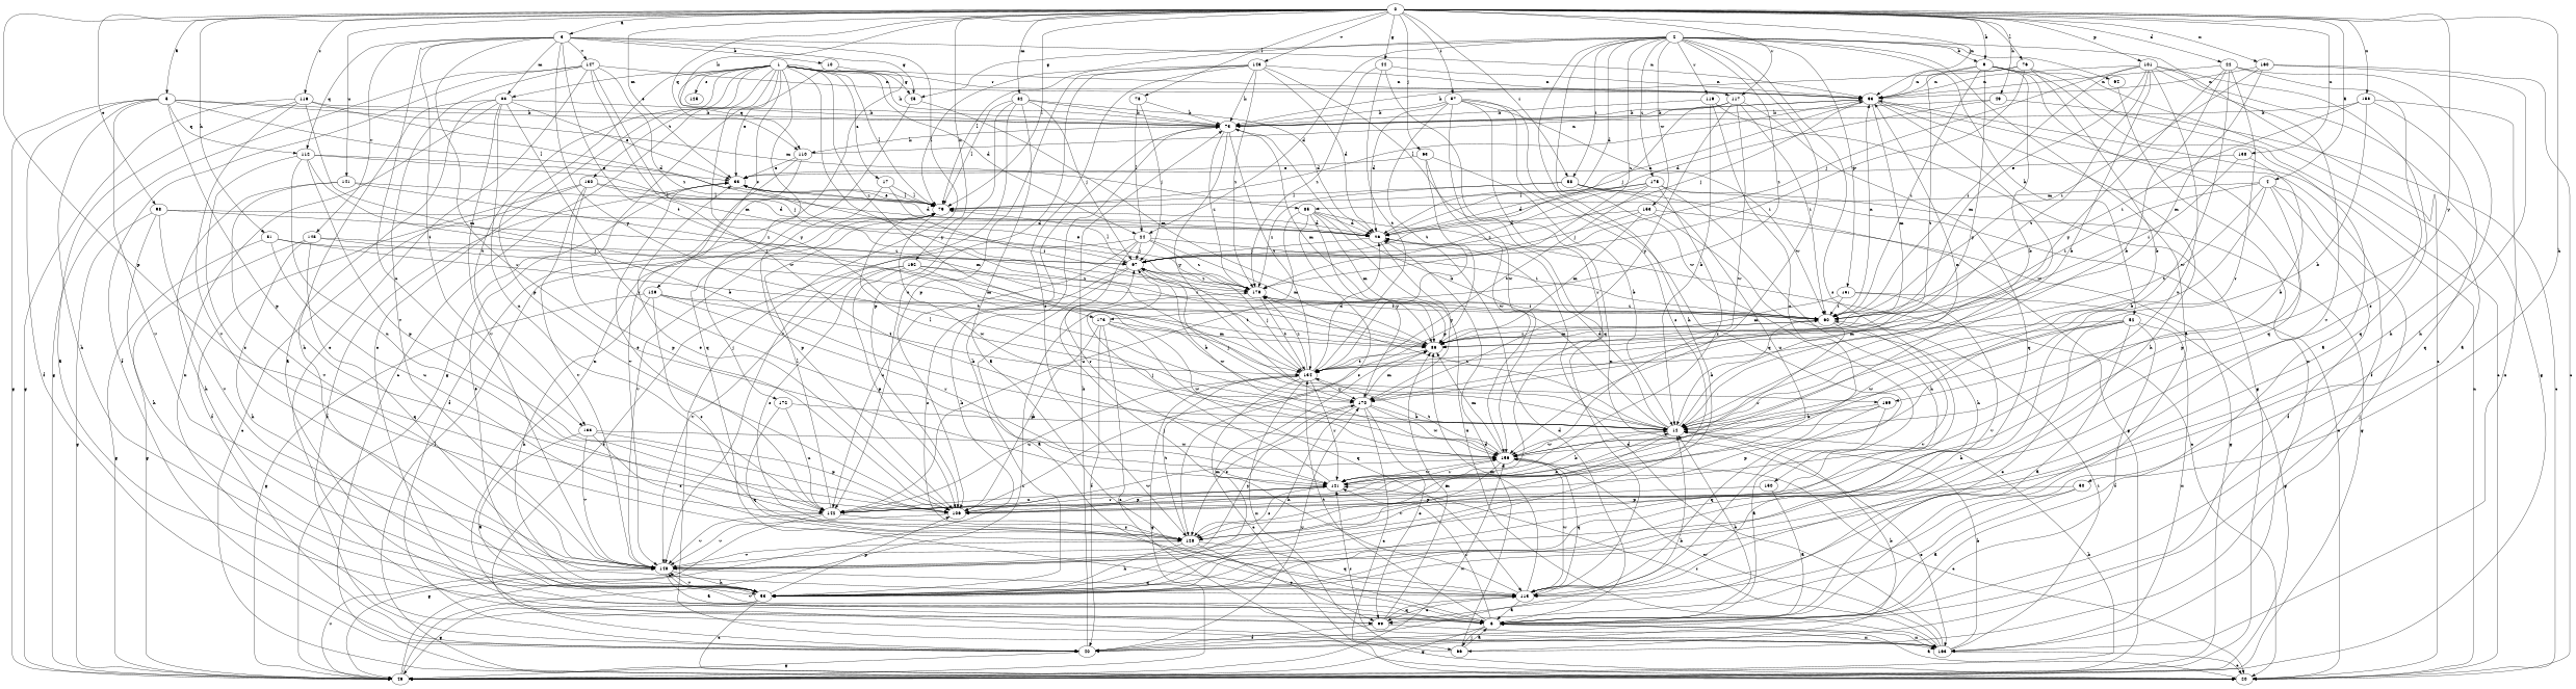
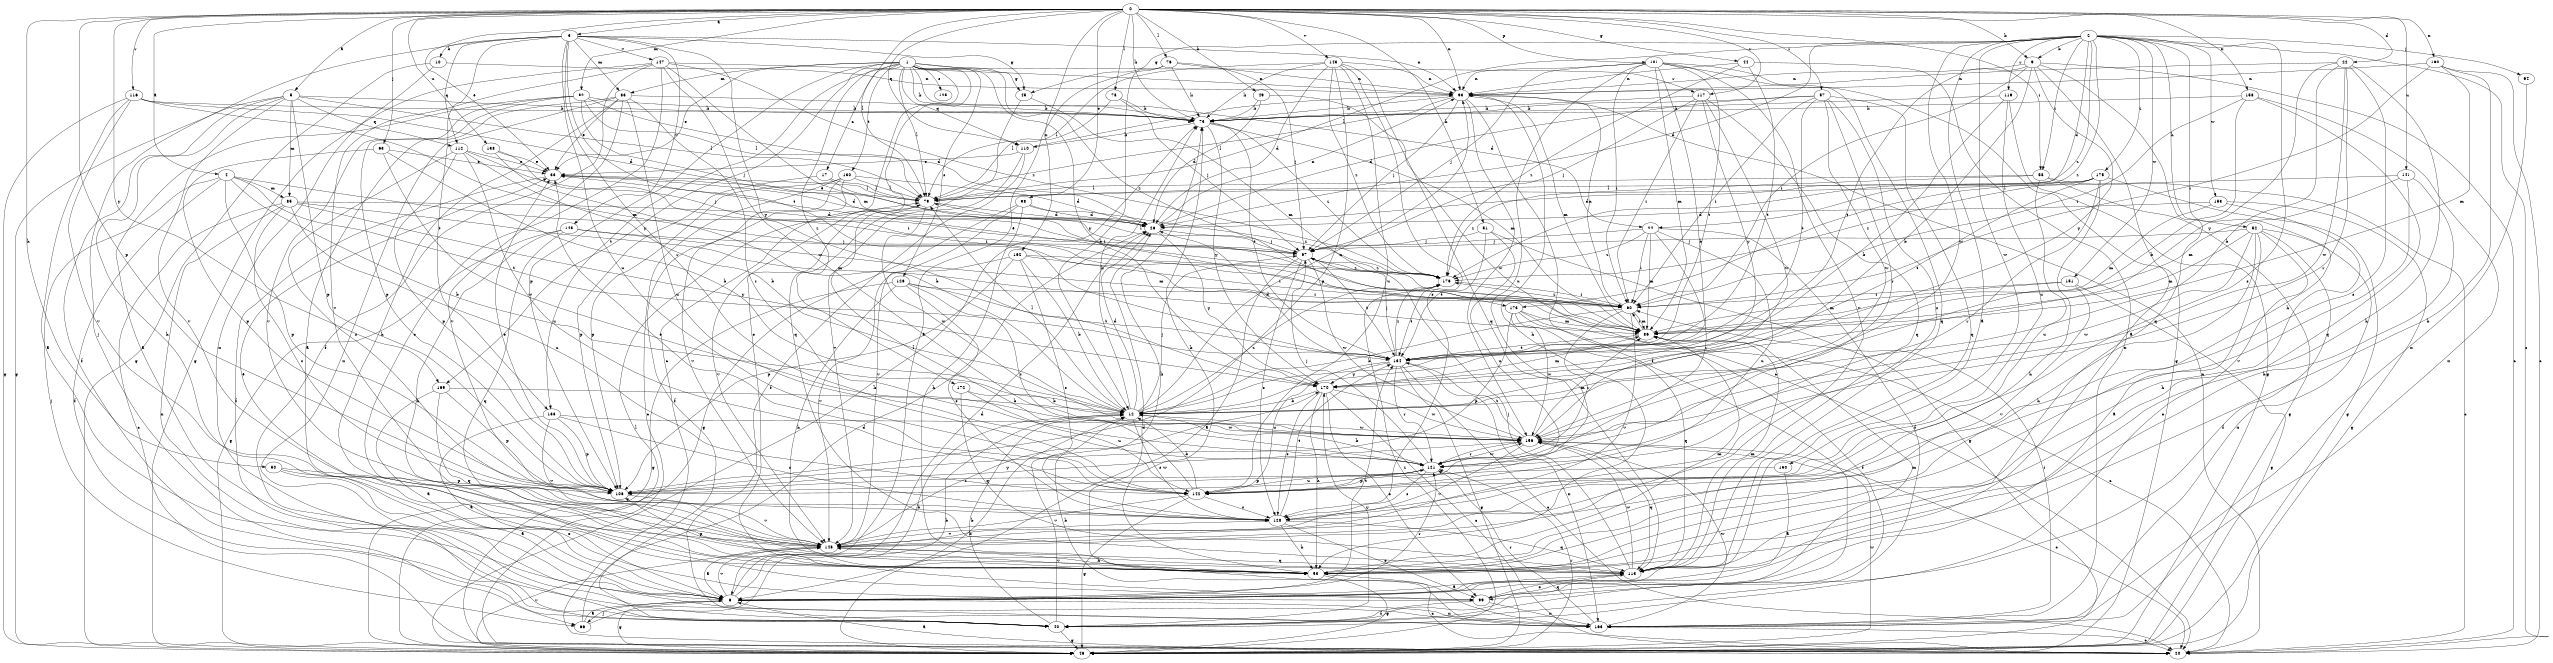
  strict digraph {
    0
    3
    4
    5
    9
    22
    33
    44
    49
    50
    51
    57
    58
    63
    73
    76
    78
    79
    82
    93
    98
    101
    106
    110
    116
    117
    138
    141
    143
    158
    160
    162
    169
    45
    83
    133
    170
    10
    66
    112
    121
    134
    142
    145
    147
    12
    40
    60
    85
    53
    46
    148
    20
    6
    113
    128
    156
    26
    176
    163
    99
    67
    86
    1
    17
    24
    125
    126
    130
    172
    173
    2
    52
    64
    119
    150
    151
    153
    175
    0 -> 3 [label=a]
    0 -> 4 [label=a]
    0 -> 5 [label=a]
    0 -> 9 [label=b]
    0 -> 22 [label=d]
    0 -> 33 [label=e]
    0 -> 44 [label=g]
    0 -> 49 [label=h]
    0 -> 50 [label=h]
    0 -> 51 [label=h]
    0 -> 57 [label=i]
    0 -> 58 [label=i]
    0 -> 63 [label=j]
    0 -> 73 [label=k]
    0 -> 76 [label=l]
    0 -> 78 [label=l]
    0 -> 79 [label=l]
    0 -> 82 [label=m]
    0 -> 93 [label=n]
    0 -> 98 [label=o]
    0 -> 101 [label=p]
    0 -> 106 [label=p]
    0 -> 110 [label=q]
    0 -> 116 [label=r]
    0 -> 117 [label=r]
    0 -> 138 [label=u]
    0 -> 141 [label=u]
    0 -> 143 [label=v]
    0 -> 158 [label=x]
    0 -> 160 [label=x]
    0 -> 162 [label=x]
    0 -> 169 [label=y]
    3 -> 93 [label=n]
    3 -> 45 [label=g]
    3 -> 83 [label=m]
    3 -> 133 [label=t]
    3 -> 170 [label=y]
    3 -> 10 [label=b]
    3 -> 66 [label=j]
    3 -> 112 [label=q]
    3 -> 121 [label=r]
    3 -> 134 [label=t]
    3 -> 142 [label=u]
    3 -> 145 [label=v]
    3 -> 147 [label=v]
    4 -> 106 [label=p]
    4 -> 66 [label=j]
    4 -> 134 [label=t]
    4 -> 12 [label=b]
    4 -> 40 [label=f]
    4 -> 60 [label=i]
    4 -> 85 [label=m]
    5 -> 73 [label=k]
    5 -> 79 [label=l]
    5 -> 106 [label=p]
    5 -> 112 [label=q]
    5 -> 40 [label=f]
    5 -> 85 [label=m]
    5 -> 53 [label=h]
    5 -> 46 [label=g]
    5 -> 148 [label=v]
    9 -> 93 [label=n]
    9 -> 170 [label=y]
    9 -> 134 [label=t]
    9 -> 12 [label=b]
    9 -> 60 [label=i]
    9 -> 20 [label=c]
    9 -> 6 [label=a]
    9 -> 113 [label=q]
    22 -> 93 [label=n]
    22 -> 170 [label=y]
    22 -> 121 [label=r]
    22 -> 12 [label=b]
    22 -> 53 [label=h]
    22 -> 128 [label=s]
    22 -> 156 [label=w]
    33 -> 79 [label=l]
    33 -> 40 [label=f]
    33 -> 26 [label=d]
    44 -> 93 [label=n]
    44 -> 134 [label=t]
    44 -> 176 [label=z]
    44 -> 163 [label=x]
    49 -> 73 [label=k]
    49 -> 20 [label=c]
    49 -> 26 [label=d]
    50 -> 106 [label=p]
    50 -> 6 [label=a]
    50 -> 99 [label=o]
    51 -> 134 [label=t]
    51 -> 142 [label=u]
    51 -> 46 [label=g]
    51 -> 67 [label=j]
    57 -> 73 [label=k]
    57 -> 121 [label=r]
    57 -> 134 [label=t]
    57 -> 60 [label=i]
    57 -> 113 [label=q]
    57 -> 128 [label=s]
    57 -> 156 [label=w]
    57 -> 26 [label=d]
    58 -> 79 [label=l]
    58 -> 142 [label=u]
    58 -> 46 [label=g]
    58 -> 20 [label=c]
    58 -> 176 [label=z]
    63 -> 33 [label=e]
    63 -> 106 [label=p]
    63 -> 12 [label=b]
    63 -> 156 [label=w]
    73 -> 110 [label=k]
    73 -> 170 [label=y]
    73 -> 134 [label=t]
    73 -> 176 [label=z]
    73 -> 86 [label=m]
    76 -> 73 [label=k]
    76 -> 93 [label=n]
    76 -> 12 [label=b]
    76 -> 6 [label=a]
    76 -> 67 [label=j]
    78 -> 73 [label=k]
-   78 -> 24 [label=l]
+   78 -> 79 [label=l]
    78 -> 67 [label=j]
    79 -> 33 [label=e]
    79 -> 148 [label=v]
    79 -> 156 [label=w]
    79 -> 26 [label=d]
    82 -> 73 [label=k]
    82 -> 79 [label=l]
    82 -> 106 [label=p]
    82 -> 148 [label=v]
    82 -> 6 [label=a]
    82 -> 26 [label=d]
    82 -> 67 [label=j]
    93 -> 73 [label=k]
    93 -> 79 [label=l]
    93 -> 40 [label=f]
    93 -> 53 [label=h]
    93 -> 156 [label=w]
    93 -> 67 [label=j]
    93 -> 86 [label=m]
    98 -> 53 [label=h]
    98 -> 46 [label=g]
    98 -> 148 [label=v]
    98 -> 26 [label=d]
    98 -> 176 [label=z]
    101 -> 93 [label=n]
    101 -> 134 [label=t]
    101 -> 142 [label=u]
    101 -> 12 [label=b]
    101 -> 60 [label=i]
    101 -> 46 [label=g]
    101 -> 148 [label=v]
    101 -> 113 [label=q]
    101 -> 67 [label=j]
    101 -> 86 [label=m]
    106 -> 33 [label=e]
    106 -> 121 [label=r]
    106 -> 148 [label=v]
    106 -> 156 [label=w]
    110 -> 33 [label=e]
    110 -> 93 [label=n]
    110 -> 40 [label=f]
    110 -> 148 [label=v]
    116 -> 73 [label=k]
    116 -> 46 [label=g]
    116 -> 148 [label=v]
    116 -> 6 [label=a]
    116 -> 26 [label=d]
    116 -> 86 [label=m]
    117 -> 73 [label=k]
    117 -> 170 [label=y]
    117 -> 60 [label=i]
    117 -> 113 [label=q]
    117 -> 156 [label=w]
    117 -> 67 [label=j]
    138 -> 33 [label=e]
    138 -> 12 [label=b]
    138 -> 60 [label=i]
    141 -> 79 [label=l]
    141 -> 53 [label=h]
    141 -> 148 [label=v]
    141 -> 86 [label=m]
    143 -> 73 [label=k]
    143 -> 79 [label=l]
    143 -> 93 [label=n]
    143 -> 106 [label=p]
    143 -> 142 [label=u]
    143 -> 113 [label=q]
    143 -> 128 [label=s]
    143 -> 26 [label=d]
    143 -> 176 [label=z]
    158 -> 73 [label=k]
    158 -> 12 [label=b]
    158 -> 60 [label=i]
    158 -> 113 [label=q]
    158 -> 163 [label=x]
    160 -> 93 [label=n]
    160 -> 60 [label=i]
    160 -> 53 [label=h]
    160 -> 20 [label=c]
    160 -> 86 [label=m]
    162 -> 106 [label=p]
    162 -> 12 [label=b]
    162 -> 60 [label=i]
    162 -> 148 [label=v]
    162 -> 128 [label=s]
    162 -> 176 [label=z]
    169 -> 106 [label=p]
    169 -> 12 [label=b]
    169 -> 6 [label=a]
    169 -> 113 [label=q]
    45 -> 113 [label=q]
    45 -> 86 [label=m]
    83 -> 33 [label=e]
    83 -> 73 [label=k]
    83 -> 121 [label=r]
    83 -> 142 [label=u]
    83 -> 53 [label=h]
    83 -> 148 [label=v]
    83 -> 6 [label=a]
    83 -> 163 [label=x]
    133 -> 106 [label=p]
    133 -> 148 [label=v]
    133 -> 6 [label=a]
    133 -> 128 [label=s]
    133 -> 156 [label=w]
    170 -> 12 [label=b]
    170 -> 53 [label=h]
    170 -> 20 [label=c]
    170 -> 128 [label=s]
    170 -> 156 [label=w]
    170 -> 99 [label=o]
    170 -> 86 [label=m]
    10 -> 93 [label=n]
    10 -> 46 [label=g]
    10 -> 163 [label=x]
-   66 -> 121 [label=r]
+   46 -> 121 [label=r]
    66 -> 12 [label=b]
    66 -> 6 [label=a]
    66 -> 26 [label=d]
    112 -> 33 [label=e]
    112 -> 106 [label=p]
    112 -> 142 [label=u]
    112 -> 12 [label=b]
    112 -> 128 [label=s]
    112 -> 67 [label=j]
    121 -> 106 [label=p]
    121 -> 142 [label=u]
    121 -> 12 [label=b]
    121 -> 128 [label=s]
    121 -> 156 [label=w]
    121 -> 67 [label=j]
    134 -> 170 [label=y]
    134 -> 121 [label=r]
    134 -> 142 [label=u]
    134 -> 46 [label=g]
    134 -> 20 [label=c]
    134 -> 26 [label=d]
    134 -> 176 [label=z]
    134 -> 163 [label=x]
    134 -> 67 [label=j]
    142 -> 33 [label=e]
    142 -> 79 [label=l]
    142 -> 12 [label=b]
    142 -> 46 [label=g]
    142 -> 148 [label=v]
    142 -> 128 [label=s]
    145 -> 53 [label=h]
    145 -> 46 [label=g]
    145 -> 113 [label=q]
    145 -> 67 [label=j]
    145 -> 86 [label=m]
    147 -> 93 [label=n]
    147 -> 40 [label=f]
    147 -> 46 [label=g]
    147 -> 148 [label=v]
    147 -> 156 [label=w]
    147 -> 176 [label=z]
    147 -> 99 [label=o]
    147 -> 86 [label=m]
    12 -> 73 [label=k]
    12 -> 79 [label=l]
    12 -> 93 [label=n]
    12 -> 128 [label=s]
    12 -> 156 [label=w]
    12 -> 26 [label=d]
    12 -> 176 [label=z]
    12 -> 67 [label=j]
    40 -> 73 [label=k]
    40 -> 170 [label=y]
    40 -> 12 [label=b]
    40 -> 46 [label=g]
    60 -> 93 [label=n]
    60 -> 121 [label=r]
    60 -> 12 [label=b]
    60 -> 148 [label=v]
    60 -> 176 [label=z]
    60 -> 86 [label=m]
    85 -> 170 [label=y]
    85 -> 142 [label=u]
    85 -> 20 [label=c]
    85 -> 128 [label=s]
    85 -> 26 [label=d]
    85 -> 163 [label=x]
    85 -> 86 [label=m]
    53 -> 33 [label=e]
    53 -> 73 [label=k]
    53 -> 106 [label=p]
    53 -> 46 [label=g]
    53 -> 148 [label=v]
    53 -> 20 [label=c]
    53 -> 86 [label=m]
    46 -> 73 [label=k]
    46 -> 12 [label=b]
    46 -> 148 [label=v]
    46 -> 156 [label=w]
    46 -> 176 [label=z]
    148 -> 170 [label=y]
    148 -> 53 [label=h]
    148 -> 6 [label=a]
    148 -> 113 [label=q]
    20 -> 79 [label=l]
    20 -> 93 [label=n]
    20 -> 6 [label=a]
    6 -> 66 [label=j]
    6 -> 121 [label=r]
    6 -> 134 [label=t]
    6 -> 12 [label=b]
    6 -> 46 [label=g]
    6 -> 148 [label=v]
    6 -> 26 [label=d]
    6 -> 163 [label=x]
    113 -> 6 [label=a]
    113 -> 156 [label=w]
    113 -> 99 [label=o]
    113 -> 67 [label=j]
    113 -> 86 [label=m]
    128 -> 134 [label=t]
    128 -> 53 [label=h]
    128 -> 148 [label=v]
    128 -> 113 [label=q]
    128 -> 99 [label=o]
    156 -> 121 [label=r]
    156 -> 134 [label=t]
    156 -> 148 [label=v]
    156 -> 20 [label=c]
    156 -> 113 [label=q]
    156 -> 86 [label=m]
    26 -> 93 [label=n]
    26 -> 170 [label=y]
    26 -> 67 [label=j]
    176 -> 33 [label=e]
    176 -> 134 [label=t]
    176 -> 60 [label=i]
    163 -> 121 [label=r]
    163 -> 12 [label=b]
    163 -> 60 [label=i]
    163 -> 20 [label=c]
    163 -> 156 [label=w]
    163 -> 26 [label=d]
    99 -> 40 [label=f]
    99 -> 113 [label=q]
    99 -> 163 [label=x]
    99 -> 86 [label=m]
    67 -> 79 [label=l]
    67 -> 134 [label=t]
    67 -> 6 [label=a]
    67 -> 128 [label=s]
    67 -> 156 [label=w]
    67 -> 176 [label=z]
    86 -> 134 [label=t]
    86 -> 60 [label=i]
    1 -> 33 [label=e]
    1 -> 73 [label=k]
    1 -> 79 [label=l]
    1 -> 106 [label=p]
    1 -> 110 [label=q]
    1 -> 117 [label=r]
    1 -> 169 [label=y]
    1 -> 45 [label=g]
    1 -> 83 [label=m]
    1 -> 133 [label=t]
    1 -> 170 [label=y]
    1 -> 20 [label=c]
    1 -> 99 [label=o]
    1 -> 17 [label=c]
    1 -> 24 [label=d]
    1 -> 125 [label=s]
    1 -> 126 [label=s]
    1 -> 130 [label=t]
    1 -> 172 [label=z]
    1 -> 173 [label=z]
    17 -> 79 [label=l]
    17 -> 106 [label=p]
    17 -> 60 [label=i]
    24 -> 121 [label=r]
    24 -> 142 [label=u]
    24 -> 40 [label=f]
    24 -> 60 [label=i]
    24 -> 176 [label=z]
    24 -> 67 [label=j]
    24 -> 86 [label=m]
    126 -> 121 [label=r]
    126 -> 134 [label=t]
    126 -> 60 [label=i]
    126 -> 53 [label=h]
    126 -> 46 [label=g]
    126 -> 128 [label=s]
    130 -> 79 [label=l]
    130 -> 106 [label=p]
    130 -> 40 [label=f]
    130 -> 148 [label=v]
    130 -> 20 [label=c]
    130 -> 26 [label=d]
    172 -> 142 [label=u]
    172 -> 12 [label=b]
    172 -> 113 [label=q]
    173 -> 106 [label=p]
    173 -> 40 [label=f]
    173 -> 20 [label=c]
    173 -> 113 [label=q]
    173 -> 156 [label=w]
    173 -> 86 [label=m]
    2 -> 9 [label=b]
    2 -> 58 [label=i]
    2 -> 79 [label=l]
    2 -> 45 [label=g]
    2 -> 53 [label=h]
    2 -> 20 [label=c]
    2 -> 6 [label=a]
    2 -> 128 [label=s]
    2 -> 156 [label=w]
    2 -> 26 [label=d]
    2 -> 176 [label=z]
    2 -> 24 [label=d]
    2 -> 173 [label=z]
    2 -> 52 [label=h]
    2 -> 64 [label=j]
    2 -> 119 [label=r]
    2 -> 150 [label=w]
    2 -> 151 [label=w]
    2 -> 153 [label=w]
    2 -> 175 [label=z]
    52 -> 40 [label=f]
    52 -> 53 [label=h]
    52 -> 6 [label=a]
    52 -> 156 [label=w]
    52 -> 163 [label=x]
    52 -> 99 [label=o]
-   153 -> 67 [label=j]
+   52 -> 67 [label=j]
    52 -> 86 [label=m]
    64 -> 163 [label=x]
    119 -> 73 [label=k]
    119 -> 142 [label=u]
    119 -> 12 [label=b]
    119 -> 46 [label=g]
    150 -> 106 [label=p]
    150 -> 6 [label=a]
    151 -> 60 [label=i]
    151 -> 46 [label=g]
    151 -> 148 [label=v]
    151 -> 86 [label=m]
    153 -> 53 [label=h]
    153 -> 46 [label=g]
    153 -> 26 [label=d]
    153 -> 86 [label=m]
    175 -> 79 [label=l]
    175 -> 121 [label=r]
    175 -> 134 [label=t]
    175 -> 53 [label=h]
    175 -> 46 [label=g]
    175 -> 26 [label=d]
    175 -> 176 [label=z]
  }
